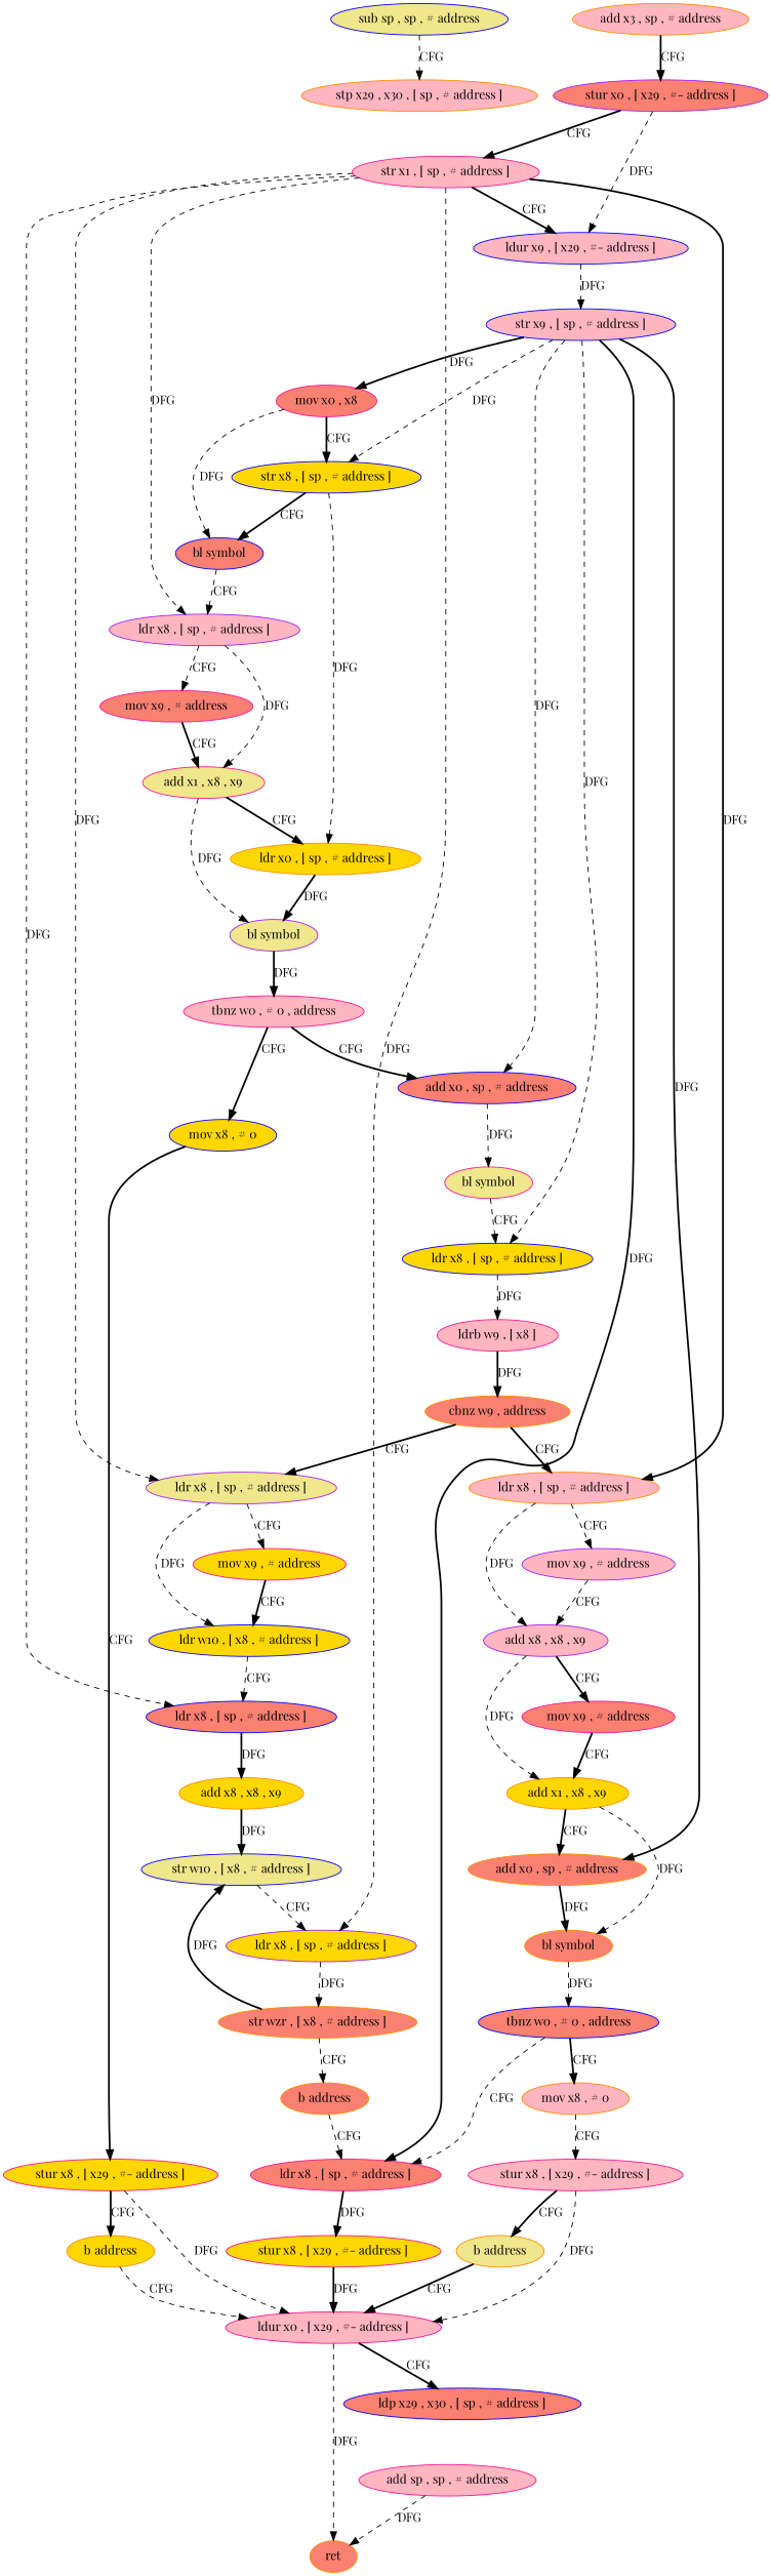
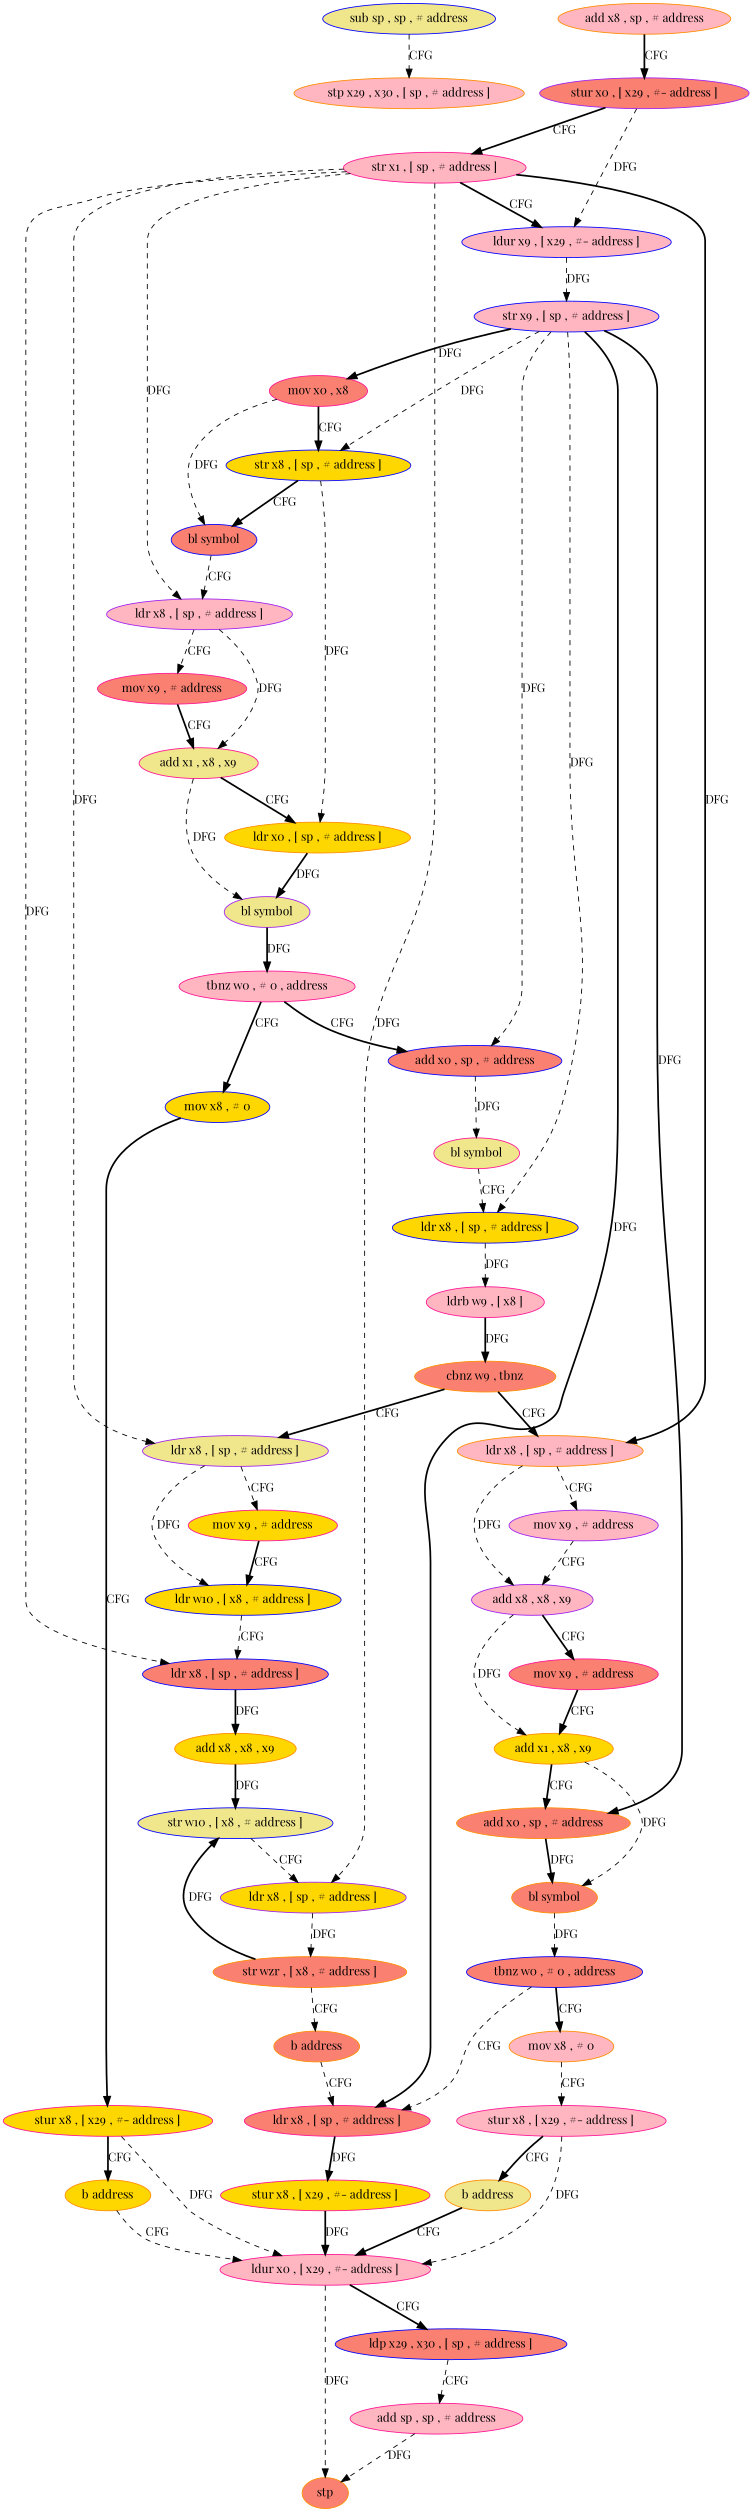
  digraph {
    fontname="Playfair Display"
    node [color=darkorange fillcolor=salmon fontname="Playfair Display" style=filled]
    edge [fontname="Playfair Display" style=dashed]
    n1 [color=blue fillcolor=khaki label="sub sp , sp , # address"]
    n2 [fillcolor=lightpink label="stp x29 , x30 , [ sp , # address ]"]
-   n3 [fillcolor=lightpink label="add x3 , sp , # address"]
+   n3 [fillcolor=lightpink label="add x8 , sp , # address"]
    n4 [color=purple label="stur x0 , [ x29 , #- address ]"]
    n5 [color=deeppink fillcolor=lightpink label="str x1 , [ sp , # address ]"]
    n6 [color=blue fillcolor=lightpink label="ldur x9 , [ x29 , #- address ]"]
    n7 [color=purple fillcolor=lightpink label="ldr x8 , [ sp , # address ]"]
    n8 [fillcolor=lightpink label="ldr x8 , [ sp , # address ]"]
    n9 [color=purple fillcolor=khaki label="ldr x8 , [ sp , # address ]"]
    n10 [color=blue label="ldr x8 , [ sp , # address ]"]
    n11 [color=purple fillcolor=gold label="ldr x8 , [ sp , # address ]"]
    n12 [color=blue fillcolor=lightpink label="str x9 , [ sp , # address ]"]
    n13 [color=deeppink label="mov x9 , # address"]
    n14 [color=deeppink fillcolor=khaki label="add x1 , x8 , x9"]
    n15 [color=purple fillcolor=lightpink label="mov x9 , # address"]
    n16 [color=purple fillcolor=lightpink label="add x8 , x8 , x9"]
    n17 [color=deeppink fillcolor=gold label="mov x9 , # address"]
    n18 [color=blue fillcolor=gold label="ldr w10 , [ x8 , # address ]"]
    n19 [fillcolor=gold label="add x8 , x8 , x9"]
    n20 [label="str wzr , [ x8 , # address ]"]
    n21 [color=deeppink label="mov x0 , x8"]
    n22 [color=blue fillcolor=gold label="str x8 , [ sp , # address ]"]
    n23 [color=blue label="add x0 , sp , # address"]
    n24 [color=blue fillcolor=gold label="ldr x8 , [ sp , # address ]"]
    n25 [label="add x0 , sp , # address"]
    n26 [color=deeppink label="ldr x8 , [ sp , # address ]"]
    n27 [color=blue label="bl symbol"]
    n28 [fillcolor=gold label="ldr x0 , [ sp , # address ]"]
    n29 [color=deeppink fillcolor=khaki label="bl symbol"]
    n30 [color=deeppink fillcolor=lightpink label="ldrb w9 , [ x8 ]"]
    n31 [label="bl symbol"]
    n32 [color=deeppink fillcolor=gold label="stur x8 , [ x29 , #- address ]"]
    n33 [color=purple fillcolor=khaki label="bl symbol"]
    n34 [color=deeppink fillcolor=lightpink label="tbnz w0 , # 0 , address"]
    n35 [color=blue fillcolor=gold label="mov x8 , # 0"]
    n36 [color=deeppink fillcolor=gold label="stur x8 , [ x29 , #- address ]"]
    n37 [fillcolor=gold label="b address"]
    n38 [color=deeppink fillcolor=lightpink label="ldur x0 , [ x29 , #- address ]"]
-   n39 [label="cbnz w9 , address"]
+   n39 [label="cbnz w9 , tbnz"]
    n40 [color=deeppink label="mov x9 , # address"]
    n41 [fillcolor=gold label="add x1 , x8 , x9"]
    n42 [color=blue label="ldp x29 , x30 , [ sp , # address ]"]
-   n43 [label=ret]
+   n43 [label=stp]
    n44 [color=deeppink fillcolor=lightpink label="add sp , sp , # address"]
    n45 [color=blue label="tbnz w0 , # 0 , address"]
    n46 [fillcolor=lightpink label="mov x8 , # 0"]
    n47 [color=deeppink fillcolor=lightpink label="stur x8 , [ x29 , #- address ]"]
    n48 [fillcolor=khaki label="b address"]
    n49 [color=blue fillcolor=khaki label="str w10 , [ x8 , # address ]"]
    n50 [label="b address"]
    n1 -> n2 [label=CFG]
    n3 -> n4 [label=CFG style=bold]
    n4 -> n5 [label=CFG style=bold]
    n4 -> n6 [label=DFG]
    n5 -> n6 [label=CFG style=bold]
    n5 -> n7 [label=DFG]
    n5 -> n8 [label=DFG style=bold]
    n5 -> n9 [label=DFG]
    n5 -> n10 [label=DFG]
    n5 -> n11 [label=DFG]
    n6 -> n12 [label=DFG]
    n7 -> n13 [label=CFG]
    n7 -> n14 [label=DFG]
    n8 -> n15 [label=CFG]
    n8 -> n16 [label=DFG]
    n9 -> n17 [label=CFG]
    n9 -> n18 [label=DFG]
    n10 -> n19 [label=DFG style=bold]
    n11 -> n20 [label=DFG]
    n12 -> n21 [label=DFG style=bold]
    n12 -> n22 [label=DFG]
    n12 -> n23 [label=DFG]
    n12 -> n24 [label=DFG]
    n12 -> n25 [label=DFG style=bold]
    n12 -> n26 [label=DFG style=bold]
    n13 -> n14 [label=CFG style=bold]
    n14 -> n28 [label=CFG style=bold]
    n14 -> n33 [label=DFG]
    n15 -> n16 [label=CFG]
    n16 -> n40 [label=CFG style=bold]
    n16 -> n41 [label=DFG]
    n17 -> n18 [label=CFG style=bold]
    n18 -> n10 [label=CFG]
    n19 -> n49 [label=DFG style=bold]
    n20 -> n49 [label=DFG style=bold]
    n20 -> n50 [label=CFG]
    n21 -> n22 [label=CFG style=bold]
    n21 -> n27 [label=DFG]
    n22 -> n27 [label=CFG style=bold]
    n22 -> n28 [label=DFG]
    n23 -> n29 [label=DFG]
    n24 -> n30 [label=DFG]
    n25 -> n31 [label=DFG style=bold]
    n26 -> n32 [label=DFG style=bold]
    n27 -> n7 [label=CFG]
    n28 -> n33 [label=DFG style=bold]
    n29 -> n24 [label=CFG]
    n30 -> n39 [label=DFG style=bold]
    n31 -> n45 [label=DFG]
    n32 -> n38 [label=DFG style=bold]
    n33 -> n34 [label=DFG style=bold]
    n34 -> n23 [label=CFG style=bold]
    n34 -> n35 [label=CFG style=bold]
    n35 -> n36 [label=CFG style=bold]
    n36 -> n37 [label=CFG style=bold]
    n36 -> n38 [label=DFG]
    n37 -> n38 [label=CFG]
    n38 -> n42 [label=CFG style=bold]
    n38 -> n43 [label=DFG]
    n39 -> n8 [label=CFG style=bold]
    n39 -> n9 [label=CFG style=bold]
    n40 -> n41 [label=CFG style=bold]
    n41 -> n25 [label=CFG style=bold]
    n41 -> n31 [label=DFG]
+   n42 -> n44 [label=CFG]
    n44 -> n43 [label=DFG]
    n45 -> n26 [label=CFG]
    n45 -> n46 [label=CFG style=bold]
    n46 -> n47 [label=CFG]
    n47 -> n38 [label=DFG]
    n47 -> n48 [label=CFG style=bold]
    n48 -> n38 [label=CFG style=bold]
    n49 -> n11 [label=CFG]
    n50 -> n26 [label=CFG]
  }
